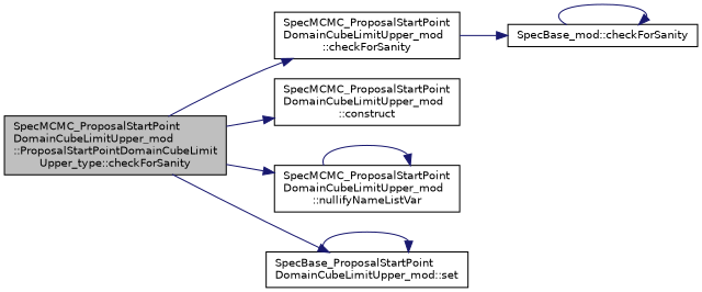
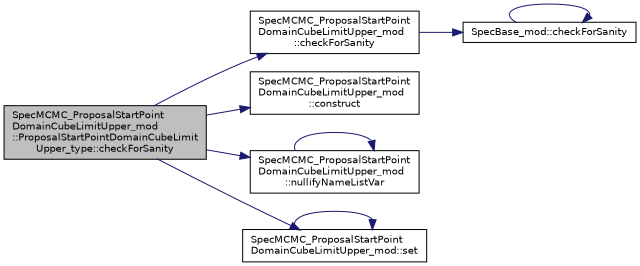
  digraph {
    rankdir=LR
    node [color=black fillcolor=white fontname=Helvetica fontsize=10 shape=record style=filled]
    edge [color=midnightblue fontname=Helvetica fontsize=10 labelfontname=Helvetica labelfontsize=10 style=solid]
    n1 [fillcolor=grey75 fontcolor=black height=0.2 label="SpecMCMC_ProposalStartPoint\lDomainCubeLimitUpper_mod\l::ProposalStartPointDomainCubeLimit\lUpper_type::checkForSanity" width=0.4]
    n2 [height=0.2 label="SpecMCMC_ProposalStartPoint\lDomainCubeLimitUpper_mod\l::checkForSanity" width=0.4]
    n3 [height=0.2 label="SpecMCMC_ProposalStartPoint\lDomainCubeLimitUpper_mod\l::construct" width=0.4]
    n4 [height=0.2 label="SpecMCMC_ProposalStartPoint\lDomainCubeLimitUpper_mod\l::nullifyNameListVar" width=0.4]
-   n5 [height=0.2 label="SpecBase_ProposalStartPoint\lDomainCubeLimitUpper_mod::set" width=0.4]
+   n5 [height=0.2 label="SpecMCMC_ProposalStartPoint\lDomainCubeLimitUpper_mod::set" width=0.4]
    n6 [height=0.2 label="SpecBase_mod::checkForSanity" width=0.4]
    n1 -> n2
    n1 -> n3
    n1 -> n4
    n1 -> n5
    n2 -> n6
    n4 -> n4
    n5 -> n5
    n6 -> n6
  }
